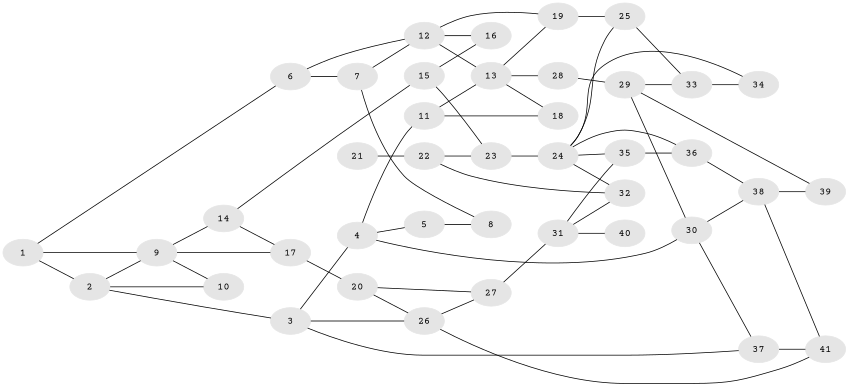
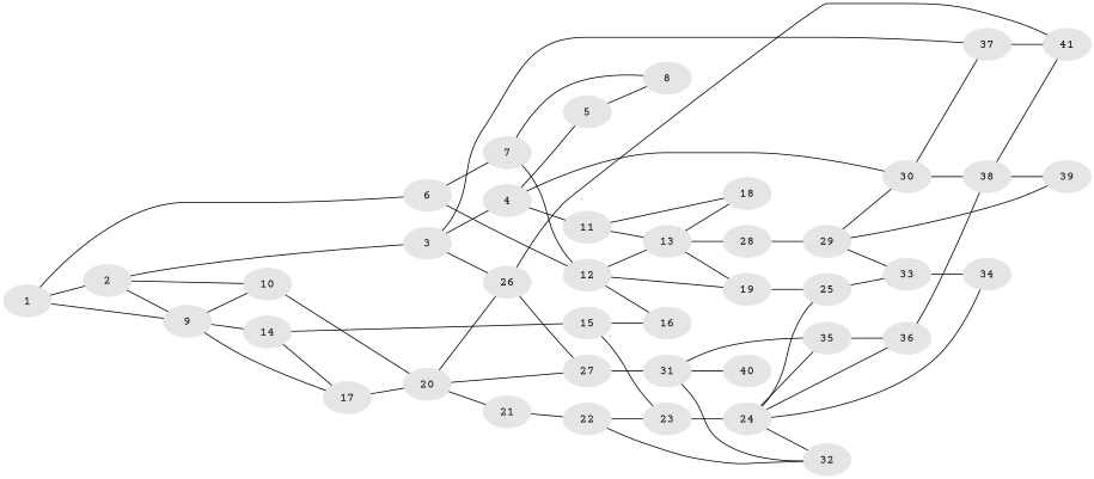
  graph {
    fontname="Courier Prime"
    rankdir=LR
    node [color=gray90 fontname="Courier Prime" style=filled]
    edge [fontname="Courier Prime" weight=1.0]
    1
    2
    6
    9
    3
    10
    7
    12
    14
    17
    4
    26
    37
    20
    5
    11
    30
    27
    41
    8
    13
    18
    38
    16
    19
    15
    21
    28
    25
    29
    23
    24
    33
    22
    31
    32
    34
    35
    36
    40
    39
    1 -- 2
    1 -- 6
    1 -- 9 [weight=2.0]
    2 -- 9
    2 -- 3 [weight=2.0]
    2 -- 10 [weight=2.0]
    6 -- 7
    6 -- 12
    9 -- 10
    9 -- 14
    9 -- 17
    3 -- 4
    3 -- 26
    3 -- 37 [weight=2.0]
+   10 -- 20
    7 -- 12
    7 -- 8
    12 -- 13
    12 -- 16 [weight=2.0]
    12 -- 19
    14 -- 17
    14 -- 15
    17 -- 20
    4 -- 5
    4 -- 11
    4 -- 30
    26 -- 27 [weight=2.0]
    26 -- 41
    37 -- 41
    20 -- 26
    20 -- 27
+   20 -- 21 [weight=2.0]
    5 -- 8
    11 -- 13
    11 -- 18 [weight=2.0]
    30 -- 37
    30 -- 38
    27 -- 31 [weight=2.0]
    13 -- 18
    13 -- 19
    13 -- 28 [weight=2.0]
    38 -- 41
    38 -- 39 [weight=2.0]
    19 -- 25
    15 -- 16
    15 -- 23
    21 -- 22
    28 -- 29 [weight=2.0]
    25 -- 33
    29 -- 30
    29 -- 33 [weight=2.0]
    29 -- 39
    23 -- 24
    24 -- 25
    24 -- 32
    24 -- 34
    24 -- 35
    24 -- 36
    33 -- 34 [weight=2.0]
    22 -- 23
    22 -- 32
    31 -- 32
    31 -- 35
    31 -- 40 [weight=2.0]
    35 -- 36
    36 -- 38
  }
